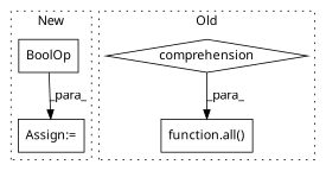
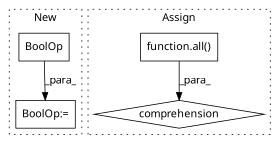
  digraph {
    fontname="Noto Sans"
    node [fontname="Noto Sans" l=3 shape=box]
    edge [fontname="Noto Sans"]
    n1 [a=72 l=52 label=BoolOp s=12241]
-   n2 [a=68 label="Assign:=" s=12165]
+   n2 [a=68 label="BoolOp:=" s=12165]
    n3 [a=75 l="4,55" label="function.all()" s="12559,12564"]
    n4 [a=45 label=comprehension s=12586 shape=diamond]
    subgraph cluster_1 {
      label=New
      style=dotted
      n1
      n2
    }
    subgraph cluster_2 {
-     label=Old
+     label=Assign
      style=dotted
      n3
      n4
    }
    n1 -> n2 [label=_para_]
-   n4 -> n3 [label=_para_]
+   n3 -> n4 [label=_para_]
  }
